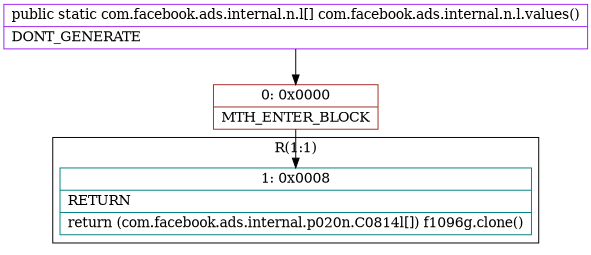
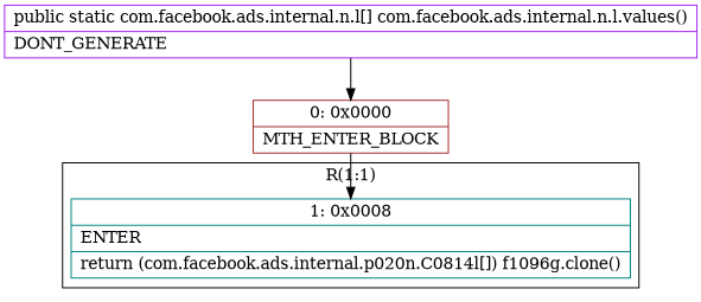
  digraph {
    node [shape=record]
-   n1 [color=teal label="{1\:\ 0x0008|RETURN\l|return (com.facebook.ads.internal.p020n.C0814l[]) f1096g.clone()\l}"]
+   n1 [color=teal label="{1\:\ 0x0008|ENTER\l|return (com.facebook.ads.internal.p020n.C0814l[]) f1096g.clone()\l}"]
    n2 [color=brown label="{0\:\ 0x0000|MTH_ENTER_BLOCK\l}"]
    n3 [label="{public static com.facebook.ads.internal.n.l[] com.facebook.ads.internal.n.l.values()  | DONT_GENERATE\l}" color=purple]
    subgraph cluster_1 {
      label="R(1:1)"
      n1
    }
    n2 -> n1
    n3 -> n2
  }
